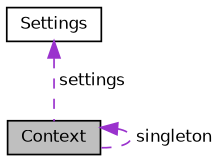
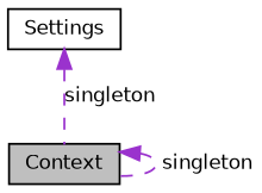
  digraph {
    node [color=black fontname=Helvetica fontsize=10 shape=record style=filled]
    edge [color=darkorchid3 dir=back fontname=Helvetica fontsize=10 labelfontname=Helvetica labelfontsize=10 style=dashed]
    n1 [fillcolor=grey75 fontcolor=black height=0.2 label=Context width=0.4]
    n2 [fillcolor=white height=0.2 label=Settings width=0.4]
    n1 -> n1 [label=" singleton"]
-   n2 -> n1 [label=" settings"]
+   n2 -> n1 [label=" singleton"]
  }
